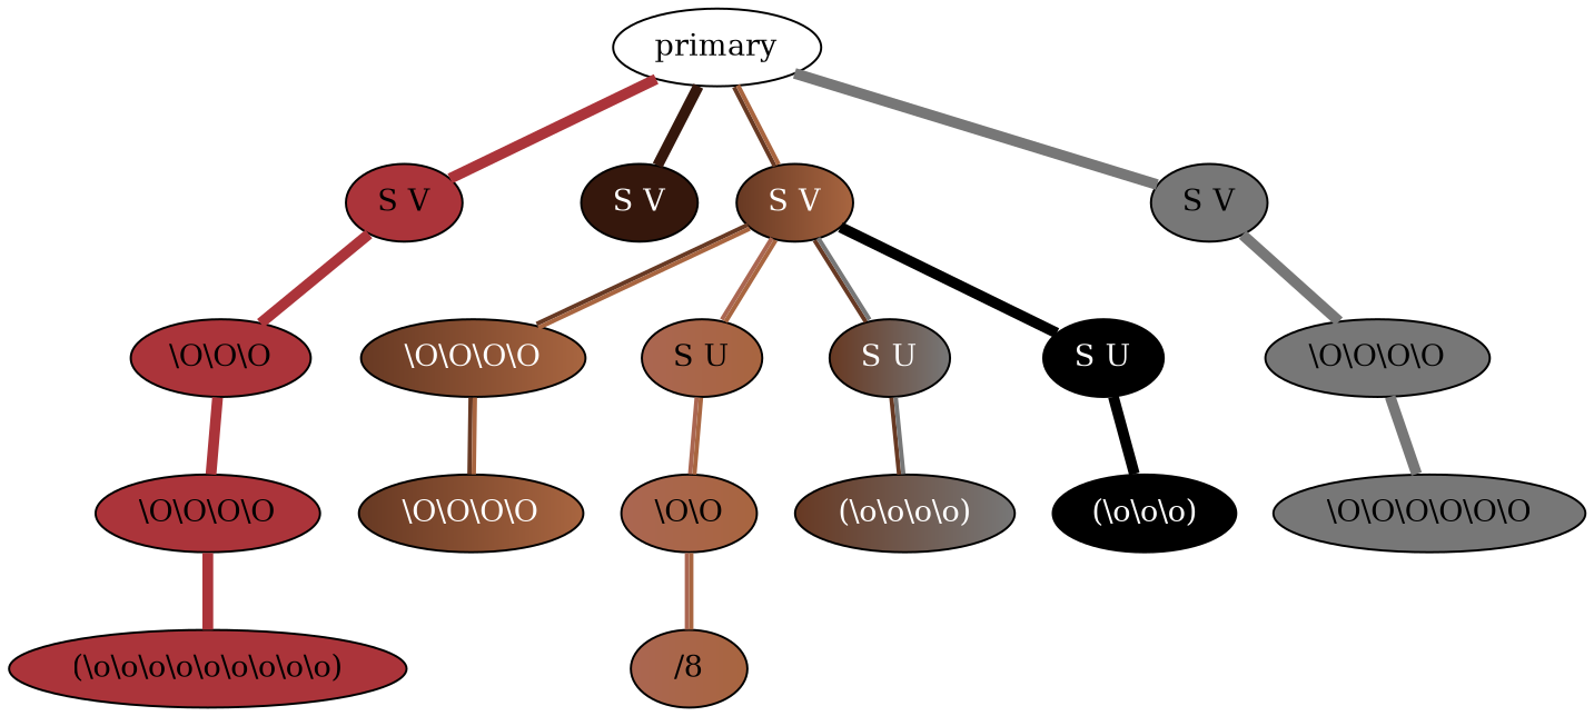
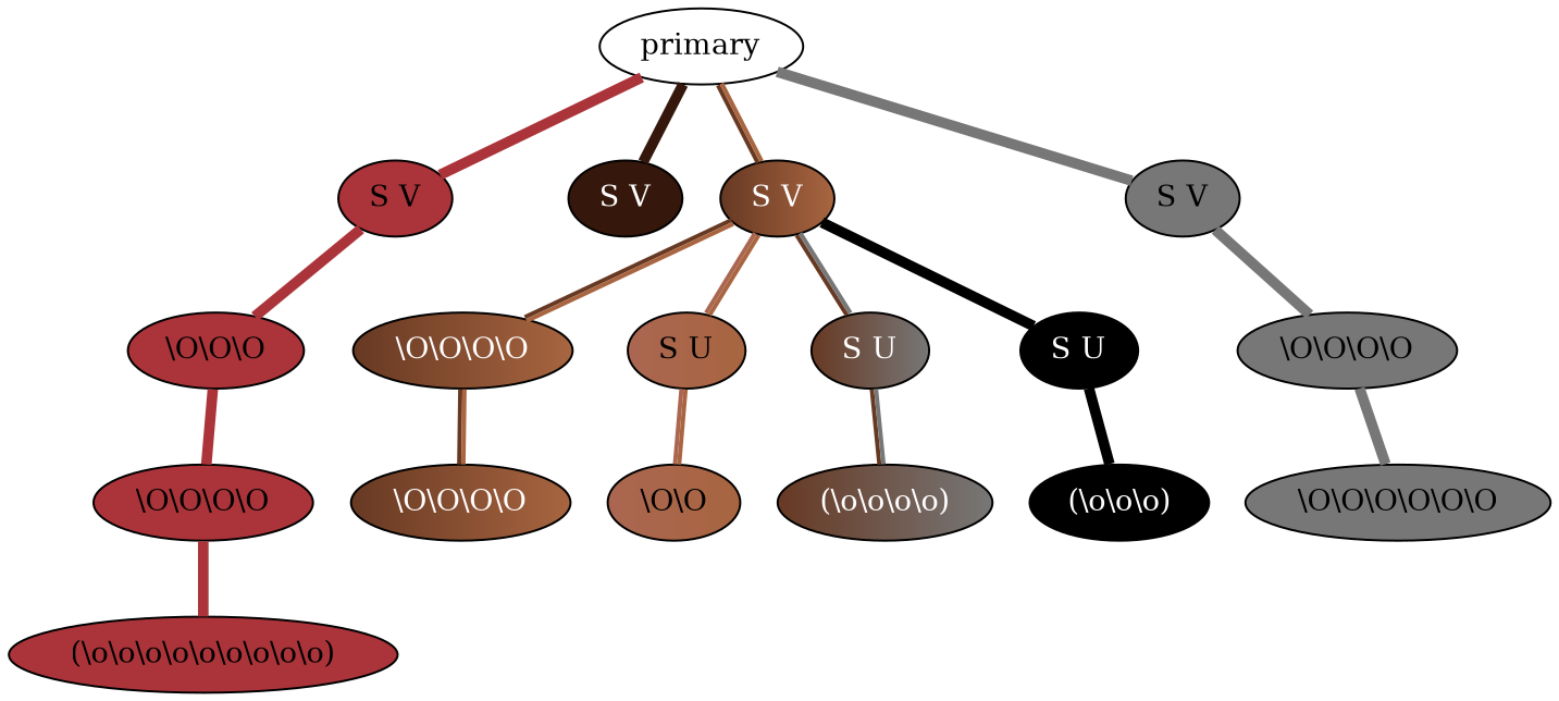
  graph {
    rankdir=TB
    node [fillcolor="#AB343A" fontcolor="#000000" qtype=knot_node style=filled knot_spin=Z]
    edge [color="#AB343A" penwidth=5 qtype=knot_link]
    n1 [label="S V" pendant_attach=V pendant_colors="#AB343A" pendant_length=55.0 pendant_ply=S qtype=pendant_node knot_spin=""]
    n2 [knot_position=14.0 knot_type=S knot_value=3 label="\\O\\O\\O"]
    primary [fillcolor="" fontcolor="" qtype="" style="" knot_spin=""]
    n4 [fillcolor="#35170C" fontcolor="#ffffff" label="S V" pendant_attach=V pendant_colors="#35170C" pendant_length=5.0 pendant_ply=S qtype=pendant_node knot_spin=""]
    n5 [fillcolor="#673923:#A86540" fontcolor="#ffffff" label="S V" pendant_attach=V pendant_colors="#673923:#A86540" pendant_length=58.0 pendant_ply=S qtype=pendant_node knot_spin=""]
    n6 [fillcolor="#777777" label="S V" pendant_attach=V pendant_colors="#777777" pendant_length=72.0 pendant_ply=S qtype=pendant_node knot_spin=""]
    n7 [knot_position=24.0 knot_type=S knot_value=4 label="\\O\\O\\O\\O"]
    n8 [knot_position=30.5 knot_type=L knot_value=9 label="(\\o\\o\\o\\o\\o\\o\\o\\o\\o)"]
    n9 [fillcolor="#673923:#A86540" fontcolor="#ffffff" knot_position=14.5 knot_type=S knot_value=4 label="\\O\\O\\O\\O"]
    n10 [fillcolor="#AA6651:#A86540" label="S U" pendant_attach=U pendant_colors="#AA6651:#A86540" pendant_length=45.0 pendant_ply=S qtype=pendant_node knot_spin=""]
    n11 [fillcolor="#673923:#777777" fontcolor="#ffffff" label="S U" pendant_attach=U pendant_colors="#673923:#777777" pendant_length=53.0 pendant_ply=S qtype=pendant_node knot_spin=""]
    n12 [fillcolor="#000000" fontcolor="#ffffff" label="S U" pendant_attach=U pendant_colors="#000000" pendant_length=33.0 pendant_ply=S qtype=pendant_node knot_spin=""]
    n13 [fillcolor="#673923:#A86540" fontcolor="#ffffff" knot_position=24.5 knot_type=S knot_value=4 label="\\O\\O\\O\\O"]
    n14 [fillcolor="#AA6651:#A86540" knot_position=21.0 knot_type=S knot_value=2 label="\\O\\O"]
-   n15 [fillcolor="#AA6651:#A86540" knot_position=28.0 knot_spin=S knot_type=E knot_value=1 label="/8"]
    n16 [fillcolor="#673923:#777777" fontcolor="#ffffff" knot_position=27.0 knot_type=L knot_value=4 label="(\\o\\o\\o\\o)"]
    n17 [fillcolor="#000000" fontcolor="#ffffff" knot_position=26.5 knot_type=L knot_value=3 label="(\\o\\o\\o)"]
    n18 [fillcolor="#777777" knot_position=15.0 knot_type=S knot_value=4 label="\\O\\O\\O\\O"]
    n19 [fillcolor="#777777" knot_position=25.0 knot_type=S knot_value=6 label="\\O\\O\\O\\O\\O\\O"]
    n1 -- n2
    n2 -- n7
    primary -- n1 [qtype=pendant_link]
    primary -- n4 [color="#35170C" qtype=pendant_link]
    primary -- n5 [color="#673923:#A86540" penwidth=2 qtype=pendant_link]
    primary -- n6 [color="#777777" qtype=pendant_link]
    n5 -- n9 [color="#673923:#A86540" penwidth=2]
    n5 -- n10 [color="#AA6651:#A86540" penwidth=2 qtype=pendant_link]
    n5 -- n11 [color="#673923:#777777" penwidth=2 qtype=pendant_link]
    n5 -- n12 [color="#000000" qtype=pendant_link]
    n6 -- n18 [color="#777777"]
    n7 -- n8
    n9 -- n13 [color="#673923:#A86540" penwidth=2]
    n10 -- n14 [color="#AA6651:#A86540" penwidth=2]
    n11 -- n16 [color="#673923:#777777" penwidth=2]
    n12 -- n17 [color="#000000"]
-   n14 -- n15 [color="#AA6651:#A86540" penwidth=2]
    n18 -- n19 [color="#777777"]
  }
